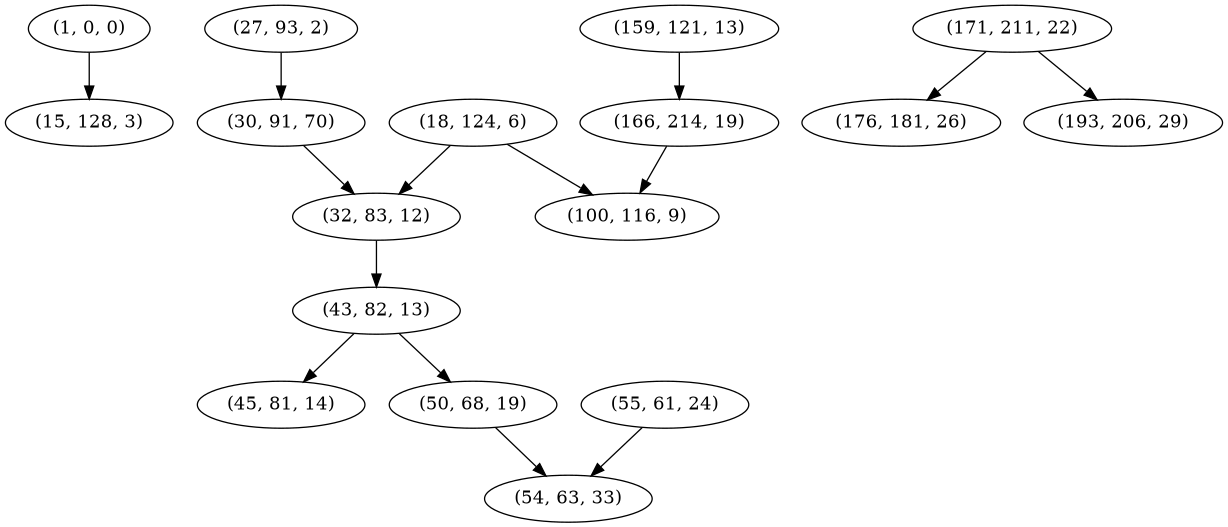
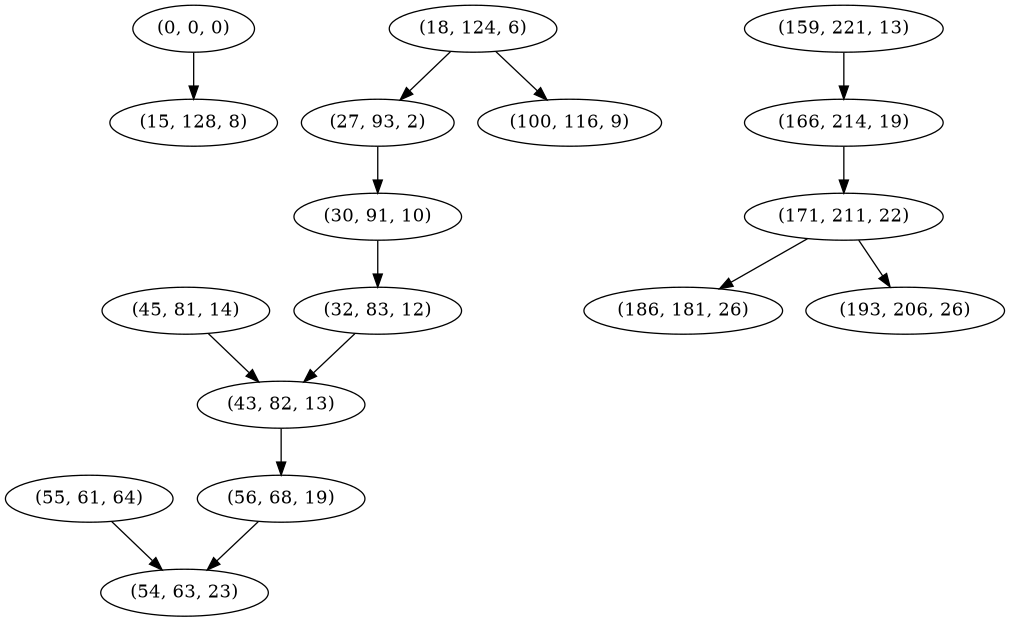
  digraph {
-   "(0, 0, 0)" [label="(1, 0, 0)"]
-   "(15, 128, 3)"
+   "(0, 0, 0)"
+   "(15, 128, 3)" [label="(15, 128, 8)"]
    n3 [label="(27, 93, 2)"]
    "(18, 124, 6)"
    "(100, 116, 9)"
-   "(30, 91, 10)" [label="(30, 91, 70)"]
+   "(30, 91, 10)"
    "(32, 83, 12)"
    "(43, 82, 13)"
    "(45, 81, 14)"
-   "(50, 68, 19)"
-   "(54, 63, 23)" [label="(54, 63, 33)"]
-   "(55, 61, 24)"
-   "(159, 221, 13)" [label="(159, 121, 13)"]
+   "(50, 68, 19)" [label="(56, 68, 19)"]
+   "(54, 63, 23)"
+   "(55, 61, 24)" [label="(55, 61, 64)"]
+   "(159, 221, 13)"
    "(166, 214, 19)"
    "(171, 211, 22)"
-   "(176, 181, 26)"
-   "(193, 206, 26)" [label="(193, 206, 29)"]
+   "(176, 181, 26)" [label="(186, 181, 26)"]
+   "(193, 206, 26)"
    "(0, 0, 0)" -> "(15, 128, 3)"
    n3 -> "(30, 91, 10)"
-   "(18, 124, 6)" -> "(32, 83, 12)"
+   "(18, 124, 6)" -> n3
    "(18, 124, 6)" -> "(100, 116, 9)"
    "(30, 91, 10)" -> "(32, 83, 12)"
    "(32, 83, 12)" -> "(43, 82, 13)"
-   "(43, 82, 13)" -> "(45, 81, 14)"
+   "(45, 81, 14)" -> "(43, 82, 13)"
    "(43, 82, 13)" -> "(50, 68, 19)"
    "(50, 68, 19)" -> "(54, 63, 23)"
    "(55, 61, 24)" -> "(54, 63, 23)"
    "(159, 221, 13)" -> "(166, 214, 19)"
-   "(166, 214, 19)" -> "(100, 116, 9)"
+   "(166, 214, 19)" -> "(171, 211, 22)"
    "(171, 211, 22)" -> "(176, 181, 26)"
    "(171, 211, 22)" -> "(193, 206, 26)"
  }
